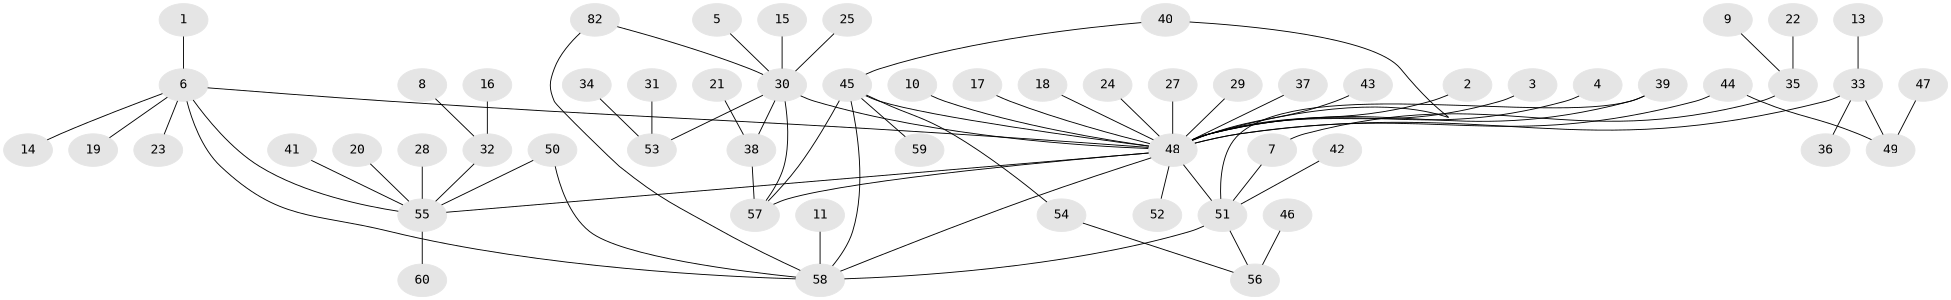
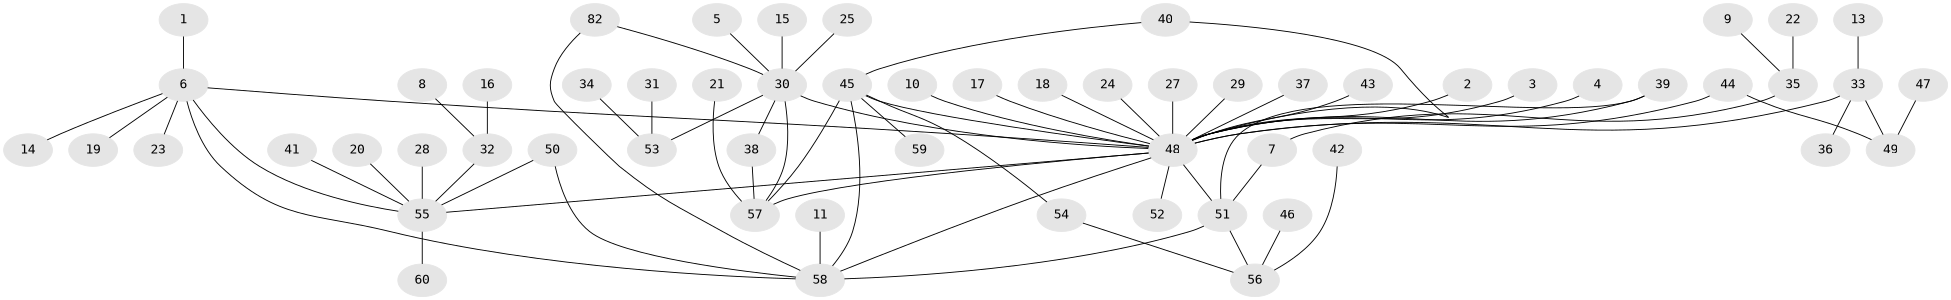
  graph {
    fontname="DejaVu Sans Mono"
    node [color=gray90 fontname="DejaVu Sans Mono" style=filled]
    edge [fontname="DejaVu Sans Mono" weight=1.0]
    1
    6
    48
    14
    19
    23
    55
    58
    2
    51
    57
    52
    3
    4
    5
    30
    38
    53
    60
    7
    56
    8
    32
    9
    35
    10
    11
    n28 [label=82]
    13
    33
    36
    49
    15
    16
    17
    18
    20
    21
    22
    24
    25
    27
    28
    29
    31
    34
    37
    39
    40
    45
    54
    59
    41
    42
    43
    44
    46
    47
    50
    1 -- 6
    6 -- 48
    6 -- 14
    6 -- 19
    6 -- 23
    6 -- 55
    6 -- 58
    48 -- 55
    48 -- 58
    48 -- 51 [weight=2.0]
    48 -- 57
    48 -- 52
    55 -- 60
    2 -- 48
    51 -- 58
    51 -- 56
    3 -- 48
    4 -- 48
    5 -- 30
    30 -- 48
    30 -- 57
    30 -- 38
    30 -- 53
    38 -- 57
    7 -- 51
    8 -- 32
    32 -- 55
    9 -- 35
    35 -- 7
    10 -- 48
    11 -- 58
    n28 -- 58
    n28 -- 30
    13 -- 33
    33 -- 48
    33 -- 36
    33 -- 49
    15 -- 30
    16 -- 32
    17 -- 48
    18 -- 48
    20 -- 55
-   21 -- 38
+   21 -- 57
    22 -- 35
    24 -- 48
    25 -- 30
    27 -- 48
    28 -- 55
    29 -- 48
    31 -- 53
    34 -- 53
    37 -- 48
    39 -- 48
    39 -- 51
    40 -- 48
    40 -- 45
    45 -- 48
    45 -- 58
    45 -- 57
    45 -- 54
    45 -- 59
    54 -- 56
    41 -- 55
-   42 -- 51
+   42 -- 56
    43 -- 48
    44 -- 48
    44 -- 49
    46 -- 56
    47 -- 49
    50 -- 55
    50 -- 58
  }
